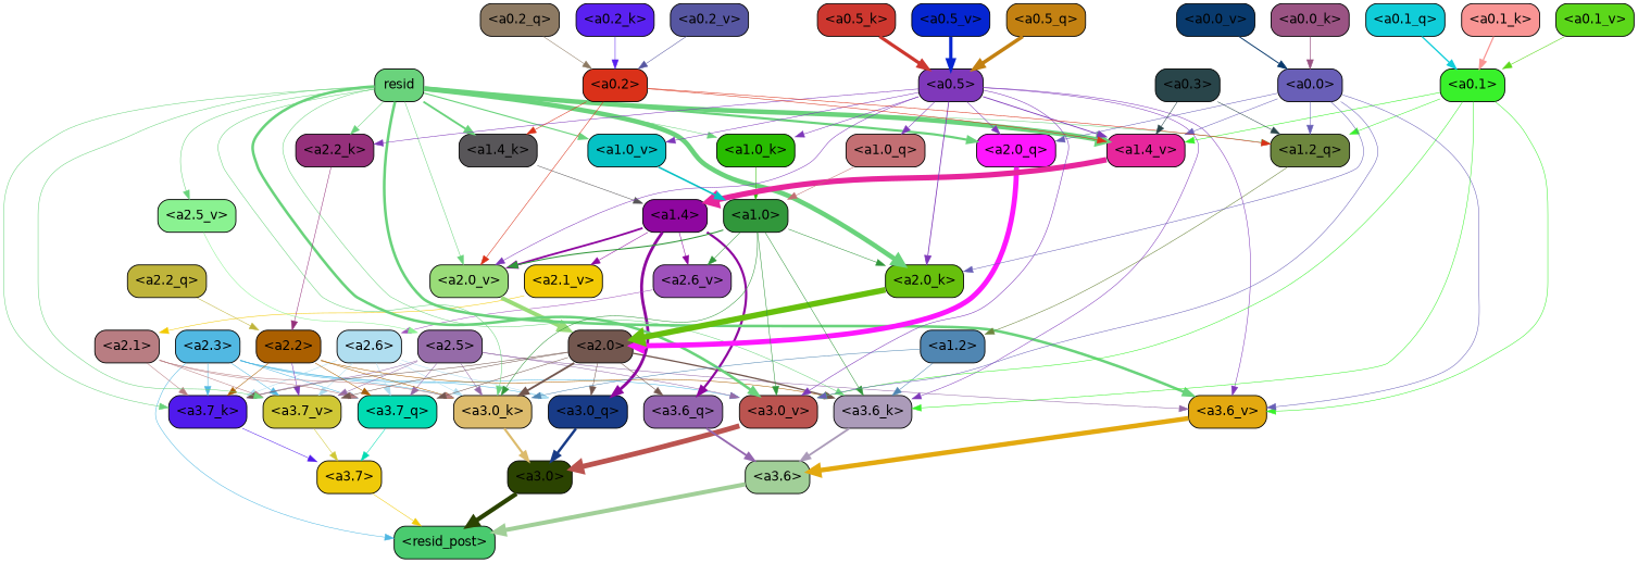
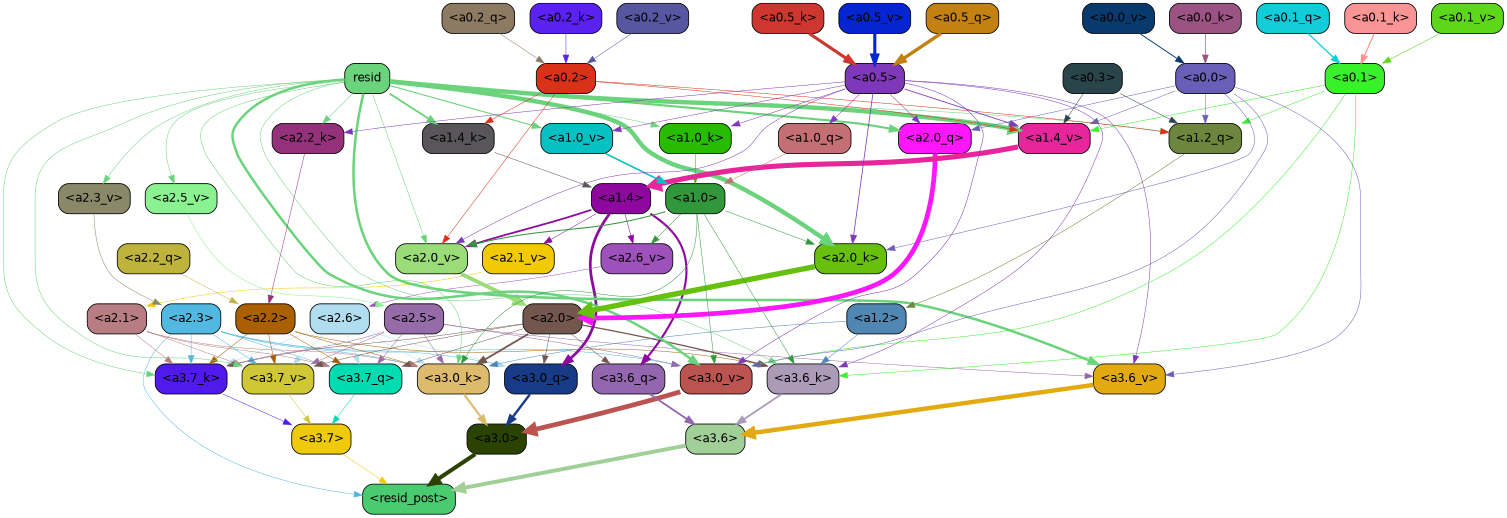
  strict digraph {
    splines=true
    node [color=black fontname=Helvetica shape=box style="filled, rounded"]
    edge [color="#6ad37c" penwidth=0.6]
    "<a3.7>" [fillcolor="#efca09"]
    "<resid_post>" [fillcolor="#4acb6f"]
    "<a3.6>" [fillcolor="#a1cf98"]
    "<a3.0>" [fillcolor="#2b4301"]
    "<a2.3>" [fillcolor="#51b8e2"]
    "<a3.7_q>" [fillcolor="#01dbb2"]
    "<a3.0_q>" [fillcolor="#183b87"]
    "<a3.7_k>" [fillcolor="#501aec"]
    "<a3.0_k>" [fillcolor="#dcbb6c"]
    "<a3.7_v>" [fillcolor="#cfc735"]
    "<a3.0_v>" [fillcolor="#bb5450"]
    "<a3.6_q>" [fillcolor="#9466af"]
    "<a3.6_k>" [fillcolor="#ab9bb9"]
    "<a3.6_v>" [fillcolor="#e3a910"]
    "<a2.6>" [fillcolor="#b0def0"]
    "<a2.5>" [fillcolor="#956ba8"]
    "<a2.2>" [fillcolor="#aa5f00"]
    "<a2.1>" [fillcolor="#b87d82"]
    "<a2.0>" [fillcolor="#73574f"]
    "<a1.4>" [fillcolor="#8e079f"]
    "<a2.6_v>" [fillcolor="#9e51bb"]
    "<a2.1_v>" [fillcolor="#f2ca04"]
    "<a2.0_v>" [fillcolor="#99dc78"]
    n24 [fillcolor="#6ad37c" label=resid]
    "<a2.0_q>" [fillcolor="#fe16fe"]
    "<a2.2_k>" [fillcolor="#95307b"]
    "<a2.0_k>" [fillcolor="#67c00d"]
    "<a2.5_v>" [fillcolor="#8af291"]
+   "<a2.3_v>" [fillcolor="#898969"]
    "<a1.2_q>" [fillcolor="#6d863e"]
    "<a1.4_k>" [fillcolor="#585659"]
    "<a1.0_k>" [fillcolor="#28bc01"]
    "<a1.4_v>" [fillcolor="#e7269c"]
    "<a1.0_v>" [fillcolor="#05c1c4"]
    "<a1.2>" [fillcolor="#5086b2"]
    "<a1.0>" [fillcolor="#31973b"]
    "<a0.5>" [fillcolor="#7f38ba"]
    "<a1.0_q>" [fillcolor="#c36f73"]
    "<a0.1>" [fillcolor="#39f12b"]
    "<a0.0>" [fillcolor="#695fb7"]
    "<a2.2_q>" [fillcolor="#bfb43b"]
    "<a0.2>" [fillcolor="#da3119"]
    "<a0.3>" [fillcolor="#29454a"]
    "<a0.5_q>" [fillcolor="#c38112"]
    "<a0.2_q>" [fillcolor="#8d7a63"]
    "<a0.1_q>" [fillcolor="#10cdd9"]
    "<a0.5_k>" [fillcolor="#cd372f"]
    "<a0.2_k>" [fillcolor="#5a21f0"]
    "<a0.1_k>" [fillcolor="#f99594"]
    "<a0.0_k>" [fillcolor="#9a5383"]
    "<a0.5_v>" [fillcolor="#0525d1"]
    "<a0.2_v>" [fillcolor="#5656a1"]
    "<a0.1_v>" [fillcolor="#5cd71a"]
    "<a0.0_v>" [fillcolor="#093a6d"]
    "<a3.7>" -> "<resid_post>" [color="#efca09"]
    "<a3.6>" -> "<resid_post>" [color="#a1cf98" penwidth=4.753257989883423]
    "<a3.0>" -> "<resid_post>" [color="#2b4301" penwidth=4.90053927898407]
    "<a2.3>" -> "<resid_post>" [color="#51b8e2"]
    "<a2.3>" -> "<a3.7_q>" [color="#51b8e2"]
    "<a2.3>" -> "<a3.0_q>" [color="#51b8e2"]
    "<a2.3>" -> "<a3.7_k>" [color="#51b8e2"]
    "<a2.3>" -> "<a3.0_k>" [color="#51b8e2"]
    "<a2.3>" -> "<a3.7_v>" [color="#51b8e2"]
    "<a2.3>" -> "<a3.0_v>" [color="#51b8e2"]
    "<a3.7_q>" -> "<a3.7>" [color="#01dbb2"]
    "<a3.0_q>" -> "<a3.0>" [color="#183b87" penwidth=2.870753765106201]
    "<a3.7_k>" -> "<a3.7>" [color="#501aec"]
    "<a3.0_k>" -> "<a3.0>" [color="#dcbb6c" penwidth=2.520303964614868]
    "<a3.7_v>" -> "<a3.7>" [color="#cfc735"]
    "<a3.0_v>" -> "<a3.0>" [color="#bb5450" penwidth=5.680712580680847]
    "<a3.6_q>" -> "<a3.6>" [color="#9466af" penwidth=2.160832464694977]
    "<a3.6_k>" -> "<a3.6>" [color="#ab9bb9" penwidth=2.13908451795578]
    "<a3.6_v>" -> "<a3.6>" [color="#e3a910" penwidth=5.297133803367615]
    "<a2.6>" -> "<a3.7_q>" [color="#b0def0"]
    "<a2.6>" -> "<a3.0_q>" [color="#b0def0"]
    "<a2.6>" -> "<a3.7_k>" [color="#b0def0"]
    "<a2.6>" -> "<a3.0_k>" [color="#b0def0"]
    "<a2.6>" -> "<a3.7_v>" [color="#b0def0"]
    "<a2.5>" -> "<a3.7_q>" [color="#956ba8"]
    "<a2.5>" -> "<a3.7_k>" [color="#956ba8"]
    "<a2.5>" -> "<a3.0_k>" [color="#956ba8"]
    "<a2.5>" -> "<a3.7_v>" [color="#956ba8"]
    "<a2.5>" -> "<a3.0_v>" [color="#956ba8"]
    "<a2.5>" -> "<a3.6_v>" [color="#956ba8"]
    "<a2.2>" -> "<a3.7_q>" [color="#aa5f00"]
    "<a2.2>" -> "<a3.7_k>" [color="#aa5f00"]
    "<a2.2>" -> "<a3.0_k>" [color="#aa5f00"]
-   "<a2.2>" -> "<a3.7_v>" [color="#7f38ba"]
+   "<a2.2>" -> "<a3.7_v>" [color="#aa5f00"]
    "<a2.2>" -> "<a3.6_k>" [color="#aa5f00"]
    "<a2.1>" -> "<a3.7_q>" [color="#b87d82"]
    "<a2.1>" -> "<a3.7_k>" [color="#b87d82"]
    "<a2.1>" -> "<a3.0_k>" [color="#b87d82"]
    "<a2.1>" -> "<a3.7_v>" [color="#b87d82"]
    "<a2.0>" -> "<a3.7_q>" [color="#73574f"]
    "<a2.0>" -> "<a3.0_q>" [color="#73574f"]
    "<a2.0>" -> "<a3.7_k>" [color="#73574f"]
    "<a2.0>" -> "<a3.0_k>" [color="#73574f" penwidth=2.172017753124237]
    "<a2.0>" -> "<a3.7_v>" [color="#73574f"]
    "<a2.0>" -> "<a3.6_q>" [color="#73574f"]
    "<a2.0>" -> "<a3.6_k>" [color="#73574f" penwidth=1.5348684191703796]
    "<a1.4>" -> "<a3.0_q>" [color="#8e079f" penwidth=3.2595192790031433]
    "<a1.4>" -> "<a3.6_q>" [color="#8e079f" penwidth=2.532623291015625]
    "<a1.4>" -> "<a2.6_v>" [color="#8e079f"]
    "<a1.4>" -> "<a2.1_v>" [color="#8e079f"]
    "<a1.4>" -> "<a2.0_v>" [color="#8e079f" penwidth=2.1199009865522385]
    "<a2.6_v>" -> "<a2.6>" [color="#9e51bb"]
    "<a2.1_v>" -> "<a2.1>" [color="#f2ca04"]
    "<a2.0_v>" -> "<a2.0>" [color="#99dc78" penwidth=4.592647075653076]
    n24 -> "<a3.7_k>"
    n24 -> "<a3.0_k>" [penwidth=0.6117386221885681]
    n24 -> "<a3.7_v>"
    n24 -> "<a3.0_v>" [penwidth=2.969020187854767]
    n24 -> "<a3.6_k>"
    n24 -> "<a3.6_v>" [penwidth=3.0186105966567993]
    n24 -> "<a2.0_v>"
    n24 -> "<a2.0_q>" [penwidth=2.5791755318641663]
    n24 -> "<a2.2_k>"
    n24 -> "<a2.0_k>" [penwidth=5.307481050491333]
    n24 -> "<a2.5_v>"
+   n24 -> "<a2.3_v>"
    n24 -> "<a1.2_q>"
    n24 -> "<a1.4_k>" [penwidth=2.1839776039123535]
    n24 -> "<a1.0_k>"
    n24 -> "<a1.4_v>" [penwidth=5.2540810108184814]
    n24 -> "<a1.0_v>" [penwidth=1.3048751950263977]
    "<a2.0_q>" -> "<a2.0>" [color="#fe16fe" penwidth=5.682948350906372]
    "<a2.2_k>" -> "<a2.2>" [color="#95307b"]
    "<a2.0_k>" -> "<a2.0>" [color="#67c00d" penwidth=6.450693130493164]
    "<a2.5_v>" -> "<a2.5>" [color="#8af291"]
+   "<a2.3_v>" -> "<a2.3>" [color="#898969"]
    "<a1.2_q>" -> "<a1.2>" [color="#6d863e" penwidth=0.6323684453964233]
    "<a1.4_k>" -> "<a1.4>" [color="#585659"]
    "<a1.0_k>" -> "<a1.0>" [color="#28bc01"]
    "<a1.4_v>" -> "<a1.4>" [color="#e7269c" penwidth=6.149721145629883]
    "<a1.0_v>" -> "<a1.0>" [color="#05c1c4" penwidth=1.874430701136589]
    "<a1.2>" -> "<a3.0_k>" [color="#5086b2"]
    "<a1.2>" -> "<a3.6_k>" [color="#5086b2"]
    "<a1.0>" -> "<a3.0_k>" [color="#31973b"]
    "<a1.0>" -> "<a3.0_v>" [color="#31973b"]
    "<a1.0>" -> "<a3.6_k>" [color="#31973b"]
    "<a1.0>" -> "<a2.6_v>" [color="#31973b"]
    "<a1.0>" -> "<a2.0_v>" [color="#31973b" penwidth=1.237271785736084]
    "<a1.0>" -> "<a2.0_k>" [color="#31973b"]
    "<a0.5>" -> "<a3.0_v>" [color="#7f38ba" penwidth=0.6409564018249512]
    "<a0.5>" -> "<a3.6_k>" [color="#7f38ba"]
    "<a0.5>" -> "<a3.6_v>" [color="#7f38ba"]
    "<a0.5>" -> "<a2.0_v>" [color="#7f38ba"]
    "<a0.5>" -> "<a2.0_q>" [color="#7f38ba"]
    "<a0.5>" -> "<a2.2_k>" [color="#7f38ba"]
    "<a0.5>" -> "<a2.0_k>" [color="#7f38ba" penwidth=0.9355769157409668]
    "<a0.5>" -> "<a1.0_k>" [color="#7f38ba"]
    "<a0.5>" -> "<a1.4_v>" [color="#7f38ba" penwidth=1.016412615776062]
    "<a0.5>" -> "<a1.0_v>" [color="#7f38ba"]
    "<a0.5>" -> "<a1.0_q>" [color="#7f38ba"]
    "<a1.0_q>" -> "<a1.0>" [color="#c36f73"]
    "<a0.1>" -> "<a3.0_v>" [color="#39f12b"]
    "<a0.1>" -> "<a3.6_k>" [color="#39f12b"]
-   "<a0.1>" -> "<a3.6_v>" [color="#39f12b"]
    "<a0.1>" -> "<a1.2_q>" [color="#39f12b"]
    "<a0.1>" -> "<a1.4_v>" [color="#39f12b" penwidth=0.6440334320068359]
    "<a0.0>" -> "<a3.0_v>" [color="#695fb7"]
    "<a0.0>" -> "<a3.6_v>" [color="#695fb7"]
    "<a0.0>" -> "<a2.0_q>" [color="#695fb7"]
    "<a0.0>" -> "<a2.0_k>" [color="#695fb7"]
    "<a0.0>" -> "<a1.2_q>" [color="#695fb7"]
    "<a0.0>" -> "<a1.4_v>" [color="#695fb7"]
    "<a2.2_q>" -> "<a2.2>" [color="#bfb43b"]
    "<a0.2>" -> "<a2.0_v>" [color="#da3119"]
    "<a0.2>" -> "<a1.2_q>" [color="#da3119"]
    "<a0.2>" -> "<a1.4_k>" [color="#da3119"]
    "<a0.2>" -> "<a1.4_v>" [color="#da3119"]
    "<a0.3>" -> "<a1.2_q>" [color="#29454a"]
    "<a0.3>" -> "<a1.4_v>" [color="#29454a"]
    "<a0.5_q>" -> "<a0.5>" [color="#c38112" penwidth=4.096640631556511]
    "<a0.2_q>" -> "<a0.2>" [color="#8d7a63" penwidth=0.6005611419677734]
    "<a0.1_q>" -> "<a0.1>" [color="#10cdd9" penwidth=1.5538761615753174]
    "<a0.5_k>" -> "<a0.5>" [color="#cd372f" penwidth=3.7383413314819336]
    "<a0.2_k>" -> "<a0.2>" [color="#5a21f0"]
    "<a0.1_k>" -> "<a0.1>" [color="#f99594" penwidth=1.4667291641235352]
    "<a0.0_k>" -> "<a0.0>" [color="#9a5383" penwidth=0.7793014049530029]
    "<a0.5_v>" -> "<a0.5>" [color="#0525d1" penwidth=3.717004656791687]
    "<a0.2_v>" -> "<a0.2>" [color="#5656a1"]
    "<a0.1_v>" -> "<a0.1>" [color="#5cd71a" penwidth=0.6493067741394043]
    "<a0.0_v>" -> "<a0.0>" [color="#093a6d" penwidth=1.1432268619537354]
  }
